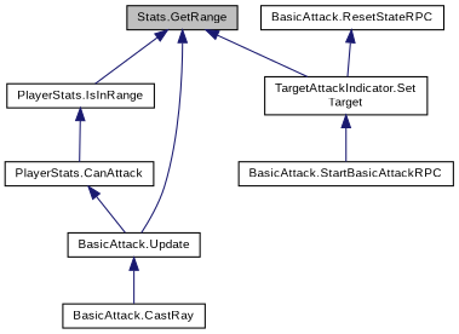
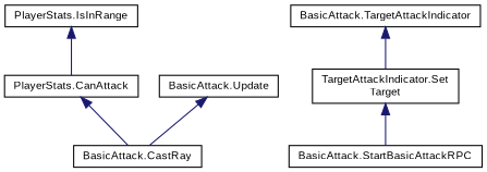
  digraph {
    fontname="Liberation Sans"
    rankdir=TB
    node [color=black fontname="Liberation Sans" fontsize=10 shape=record]
    edge [color=midnightblue dir=back fontname="Liberation Sans" fontsize=10 labelfontname=Helvetica labelfontsize=10 style=solid]
-   n1 [fillcolor=grey75 fontcolor=black height=0.2 label="Stats.GetRange" style=filled width=0.4]
    n2 [height=0.2 label="PlayerStats.IsInRange" width=0.4]
    n3 [height=0.2 label="BasicAttack.Update" width=0.4]
    n4 [height=0.2 label="TargetAttackIndicator.Set\lTarget" width=0.4]
    n5 [height=0.2 label="PlayerStats.CanAttack" width=0.4]
    n6 [height=0.2 label="BasicAttack.CastRay" width=0.4]
    n7 [height=0.2 label="BasicAttack.StartBasicAttackRPC" width=0.4]
-   n8 [height=0.2 label="BasicAttack.ResetStateRPC" width=0.4]
-   n1 -> n2
-   n1 -> n3
-   n1 -> n4
+   n8 [height=0.2 label="BasicAttack.TargetAttackIndicator" width=0.4]
    n2 -> n5
    n3 -> n6
    n4 -> n7
-   n5 -> n3
+   n5 -> n6
    n8 -> n4
  }
